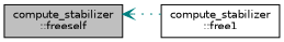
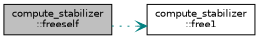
  digraph {
    rankdir=LR
    node [color=black fontname=Helvetica fontsize=10 shape=record style=filled]
    n1 [fillcolor=grey75 fontcolor=black height=0.2 label="compute_stabilizer\l::freeself" width=0.4]
    n2 [fillcolor=white height=0.2 label="compute_stabilizer\l::free1" width=0.4]
-   n2 -> n1 [color=teal fontname=Helvetica fontsize=10 labelfontname=Helvetica labelfontsize=10 style=dotted arrowhead=vee]
+   n1 -> n2 [color=teal fontname=Helvetica fontsize=10 labelfontname=Helvetica labelfontsize=10 style=dotted arrowhead=vee]
  }
